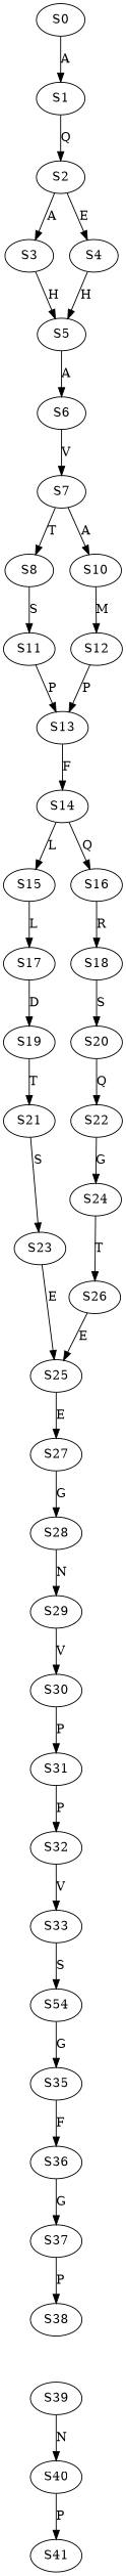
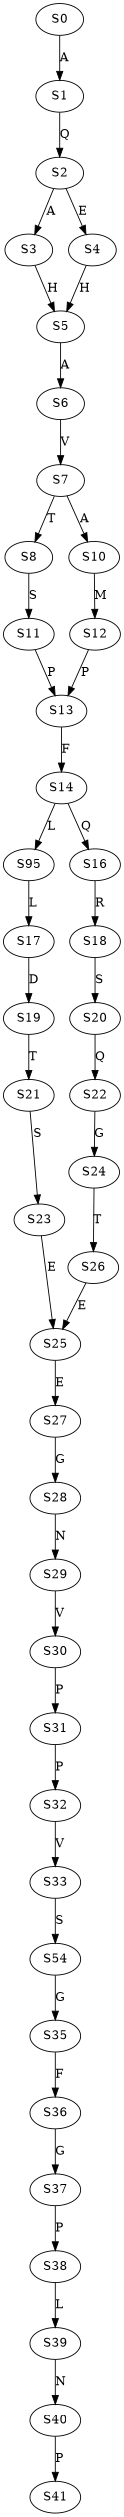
  strict digraph {
    S0
    S1
    S2
    S3
    S4
    S5
    S6
    S7
    S8
    S10
    S11
    S12
    S13
    S14
-   S15
+   S15 [label=S95]
    S16
    S17
    S18
    S19
    S20
    S21
    S22
    S23
    S24
    S25
    S26
    S27
    S28
    S29
    S30
    S31
    S32
    S33
    n34 [label=S54]
    S35
    S36
    S37
    S38
    S39
    S40
    S41
    S0 -> S1 [label=A]
    S1 -> S2 [label=Q]
    S2 -> S3 [label=A]
    S2 -> S4 [label=E]
    S3 -> S5 [label=H]
    S4 -> S5 [label=H]
    S5 -> S6 [label=A]
    S6 -> S7 [label=V]
    S7 -> S8 [label=T]
    S7 -> S10 [label=A]
    S8 -> S11 [label=S]
    S10 -> S12 [label=M]
    S11 -> S13 [label=P]
    S12 -> S13 [label=P]
    S13 -> S14 [label=F]
    S14 -> S15 [label=L]
    S14 -> S16 [label=Q]
    S15 -> S17 [label=L]
    S16 -> S18 [label=R]
    S17 -> S19 [label=D]
    S18 -> S20 [label=S]
    S19 -> S21 [label=T]
    S20 -> S22 [label=Q]
    S21 -> S23 [label=S]
    S22 -> S24 [label=G]
    S23 -> S25 [label=E]
    S24 -> S26 [label=T]
    S25 -> S27 [label=E]
    S26 -> S25 [label=E]
    S27 -> S28 [label=G]
    S28 -> S29 [label=N]
    S29 -> S30 [label=V]
    S30 -> S31 [label=P]
    S31 -> S32 [label=P]
    S32 -> S33 [label=V]
    S33 -> n34 [label=S]
    n34 -> S35 [label=G]
    S35 -> S36 [label=F]
    S36 -> S37 [label=G]
    S37 -> S38 [label=P]
+   S38 -> S39 [label=L]
    S39 -> S40 [label=N]
    S40 -> S41 [label=P]
  }
